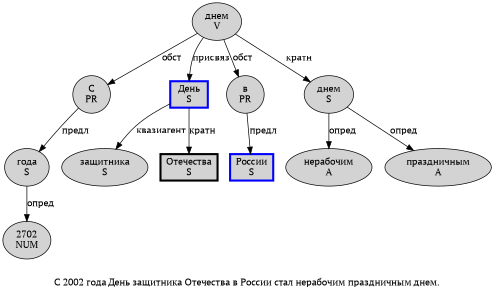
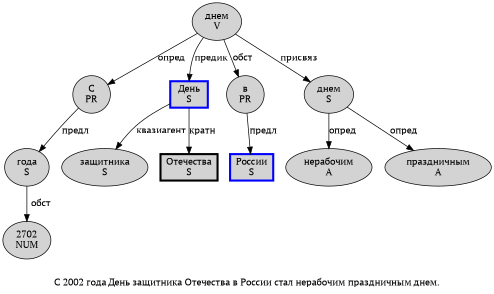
  digraph {
    fontname="PT Serif"
    label="С 2002 года День защитника Отечества в России стал нерабочим праздничным днем."
    node [fillcolor=lightgray fontname="PT Serif" penwidth=1 shape=ellipse style=filled]
    edge [fontname="PT Serif"]
    n1 [label="С\nPR"]
    n2 [label="года\nS"]
    n3 [label="2702\nNUM"]
    n4 [color=blue label="День\nS" penwidth=3 shape=box]
    n5 [label="защитника\nS"]
    n6 [color=black label="Отечества\nS" penwidth=3 shape=box]
    n7 [label="в\nPR"]
    n8 [color=blue label="России\nS" penwidth=3 shape=box]
    n9 [label="днем\nV"]
    n10 [label="днем\nS"]
    n11 [label="нерабочим\nA"]
    n12 [label="праздничным\nA"]
    n1 -> n2 [label="предл"]
-   n2 -> n3 [label="опред"]
+   n2 -> n3 [label="обст"]
    n4 -> n5 [label="квазиагент"]
    n4 -> n6 [label="кратн"]
    n7 -> n8 [label="предл"]
-   n9 -> n1 [label="обст"]
-   n9 -> n4 [label="присвяз"]
+   n9 -> n1 [label="опред"]
+   n9 -> n4 [label="предик"]
    n9 -> n7 [label="обст"]
-   n9 -> n10 [label="кратн"]
+   n9 -> n10 [label="присвяз"]
    n10 -> n11 [label="опред"]
    n10 -> n12 [label="опред"]
  }
